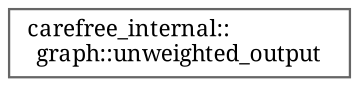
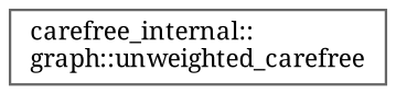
  digraph {
    rankdir=LR
    fontname="Noto Serif"
-   n1 [color=grey40 fillcolor=white fontname="Noto Serif" fontsize=10 height=0.2 label="carefree_internal::\lgraph::unweighted_output" shape=box style=filled width=0.4]
+   n1 [color=grey40 fillcolor=white fontname="Noto Serif" fontsize=10 height=0.2 label="carefree_internal::\lgraph::unweighted_carefree" shape=box style=filled width=0.4]
  }
